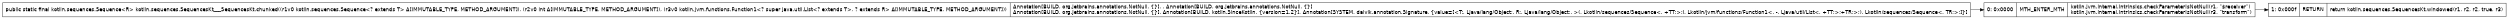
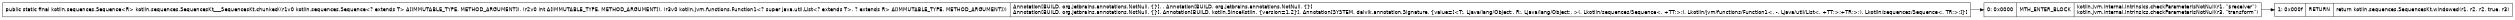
  digraph {
    rankdir=LR
    fontname="DejaVu Sans"
    node [shape=record fontname="DejaVu Sans"]
    edge [fontname="DejaVu Sans"]
-   n1 [label="{0\:\ 0x0000|MTH_ENTER_MTH\l|kotlin.jvm.internal.Intrinsics.checkParameterIsNotNull(r1, \"$receiver\")\lkotlin.jvm.internal.Intrinsics.checkParameterIsNotNull(r3, \"transform\")\l}"]
+   n1 [label="{0\:\ 0x0000|MTH_ENTER_BLOCK\l|kotlin.jvm.internal.Intrinsics.checkParameterIsNotNull(r1, \"$receiver\")\lkotlin.jvm.internal.Intrinsics.checkParameterIsNotNull(r3, \"transform\")\l}"]
    n2 [label="{1\:\ 0x000f|RETURN\l|return kotlin.sequences.SequencesKt.windowed(r1, r2, r2, true, r3)\l}"]
    n3 [label="{public static final kotlin.sequences.Sequence\<R\> kotlin.sequences.SequencesKt___SequencesKt.chunked((r1v0 kotlin.sequences.Sequence\<? extends T\> A[IMMUTABLE_TYPE, METHOD_ARGUMENT]), (r2v0 int A[IMMUTABLE_TYPE, METHOD_ARGUMENT]), (r3v0 kotlin.jvm.functions.Function1\<? super java.util.List\<? extends T\>, ? extends R\> A[IMMUTABLE_TYPE, METHOD_ARGUMENT]))  | Annotation[BUILD, org.jetbrains.annotations.NotNull, \{\}], , Annotation[BUILD, org.jetbrains.annotations.NotNull, \{\}]\lAnnotation[BUILD, org.jetbrains.annotations.NotNull, \{\}], Annotation[BUILD, kotlin.SinceKotlin, \{version=1.2\}], Annotation[SYSTEM, dalvik.annotation.Signature, \{value=[\<T:, Ljava\/lang\/Object;, R:, Ljava\/lang\/Object;, \>(, Lkotlin\/sequences\/Sequence\<, +TT;\>;I, Lkotlin\/jvm\/functions\/Function1\<, \-, Ljava\/util\/List\<, +TT;\>;+TR;\>;), Lkotlin\/sequences\/Sequence\<, TR;\>;]\}]\l}"]
    n1 -> n2
    n3 -> n1
  }
